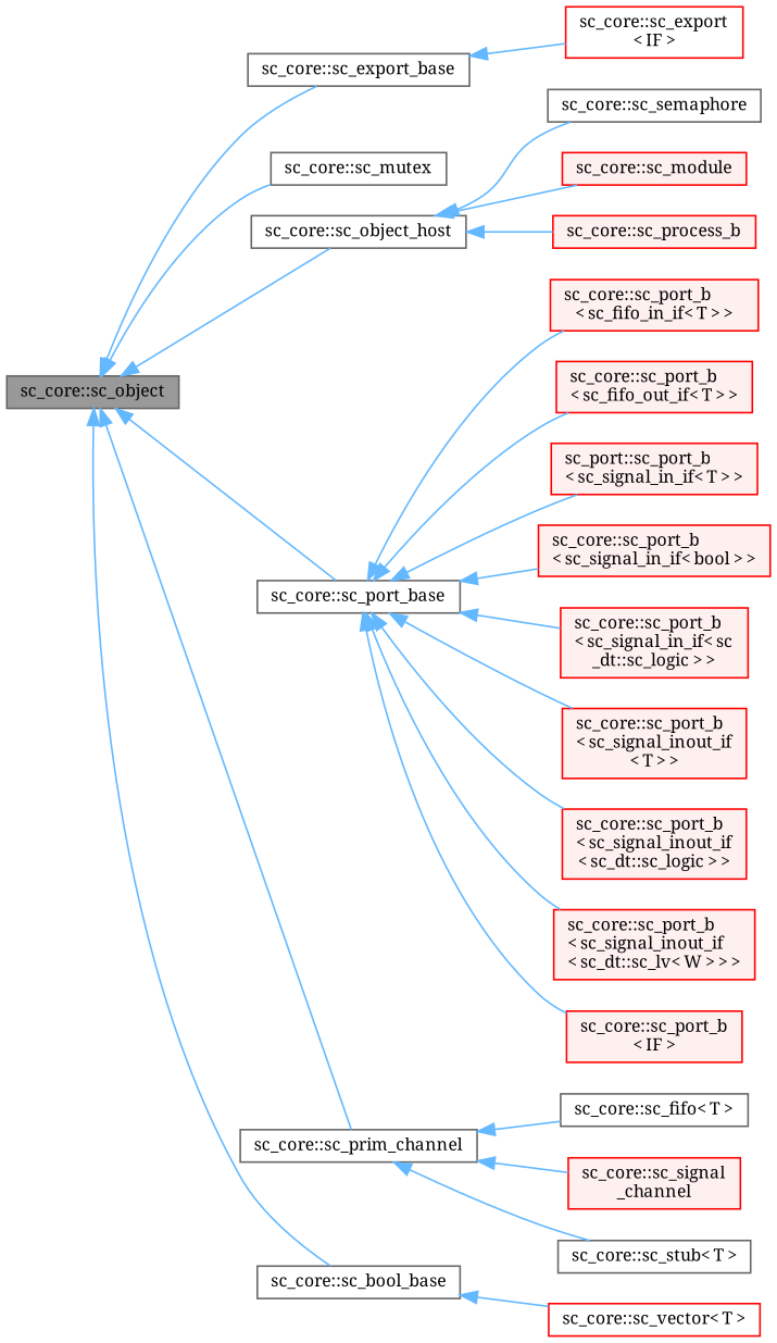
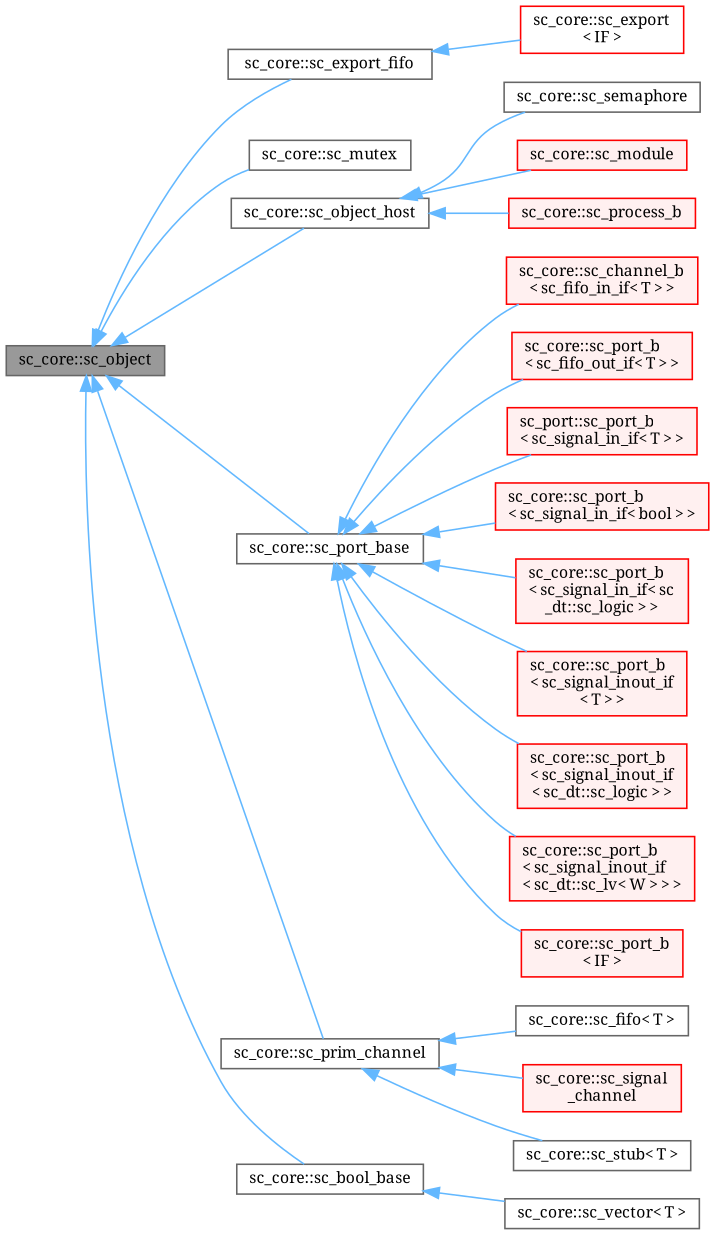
  digraph {
    fontname="Noto Serif"
    rankdir=LR
    node [color=red fillcolor="#FFF0F0" fontname="Noto Serif" fontsize=10 shape=box style=filled]
    edge [color=steelblue1 dir=back fontname="Noto Serif" fontsize=10 labelfontname=FreeSans labelfontsize=10 style=solid]
    n1 [color=gray40 fillcolor=grey60 fontcolor=black height=0.2 label="sc_core::sc_object" width=0.4]
-   n2 [color=gray40 fillcolor=white height=0.2 label="sc_core::sc_export_base" width=0.4]
+   n2 [color=gray40 fillcolor=white height=0.2 label="sc_core::sc_export_fifo" width=0.4]
    n3 [color=gray40 fillcolor=white height=0.2 label="sc_core::sc_mutex" width=0.4]
    n4 [color=gray40 fillcolor=white height=0.2 label="sc_core::sc_object_host" width=0.4]
    n5 [color=gray40 fillcolor=white height=0.2 label="sc_core::sc_port_base" width=0.4]
    n6 [color=gray40 fillcolor=white height=0.2 label="sc_core::sc_prim_channel" width=0.4]
    n7 [color=gray40 fillcolor=white height=0.2 label="sc_core::sc_bool_base" width=0.4]
    n8 [fillcolor=white height=0.2 label="sc_core::sc_export\l\< IF \>" width=0.4]
    n9 [color=gray40 fillcolor=white height=0.2 label="sc_core::sc_semaphore" width=0.4]
    n10 [height=0.2 label="sc_core::sc_module" width=0.4]
    n11 [height=0.2 label="sc_core::sc_process_b" width=0.4]
-   n12 [height=0.2 label="sc_core::sc_port_b\l\< sc_fifo_in_if\< T \> \>" width=0.4]
+   n12 [height=0.2 label="sc_core::sc_channel_b\l\< sc_fifo_in_if\< T \> \>" width=0.4]
    n13 [height=0.2 label="sc_core::sc_port_b\l\< sc_fifo_out_if\< T \> \>" width=0.4]
    n14 [height=0.2 label="sc_port::sc_port_b\l\< sc_signal_in_if\< T \> \>" width=0.4]
    n15 [height=0.2 label="sc_core::sc_port_b\l\< sc_signal_in_if\< bool \> \>" width=0.4]
    n16 [height=0.2 label="sc_core::sc_port_b\l\< sc_signal_in_if\< sc\l_dt::sc_logic \> \>" width=0.4]
    n17 [height=0.2 label="sc_core::sc_port_b\l\< sc_signal_inout_if\l\< T \> \>" width=0.4]
    n18 [height=0.2 label="sc_core::sc_port_b\l\< sc_signal_inout_if\l\< sc_dt::sc_logic \> \>" width=0.4]
    n19 [height=0.2 label="sc_core::sc_port_b\l\< sc_signal_inout_if\l\< sc_dt::sc_lv\< W \> \> \>" width=0.4]
    n20 [height=0.2 label="sc_core::sc_port_b\l\< IF \>" width=0.4]
    n21 [color=gray40 fillcolor=white height=0.2 label="sc_core::sc_fifo\< T \>" width=0.4]
    n22 [height=0.2 label="sc_core::sc_signal\l_channel" width=0.4]
    n23 [color=gray40 fillcolor=white height=0.2 label="sc_core::sc_stub\< T \>" width=0.4]
-   n24 [fillcolor=white height=0.2 label="sc_core::sc_vector\< T \>" width=0.4]
+   n24 [color=gray40 fillcolor=white height=0.2 label="sc_core::sc_vector\< T \>" width=0.4]
    n1 -> n2
    n1 -> n3
    n1 -> n4
    n1 -> n5
    n1 -> n6
    n1 -> n7
    n2 -> n8
    n4 -> n9
    n4 -> n10
    n4 -> n11
    n5 -> n12
    n5 -> n13
    n5 -> n14
    n5 -> n15
    n5 -> n16
    n5 -> n17
    n5 -> n18
    n5 -> n19
    n5 -> n20
    n6 -> n21
    n6 -> n22
    n6 -> n23
    n7 -> n24
  }
